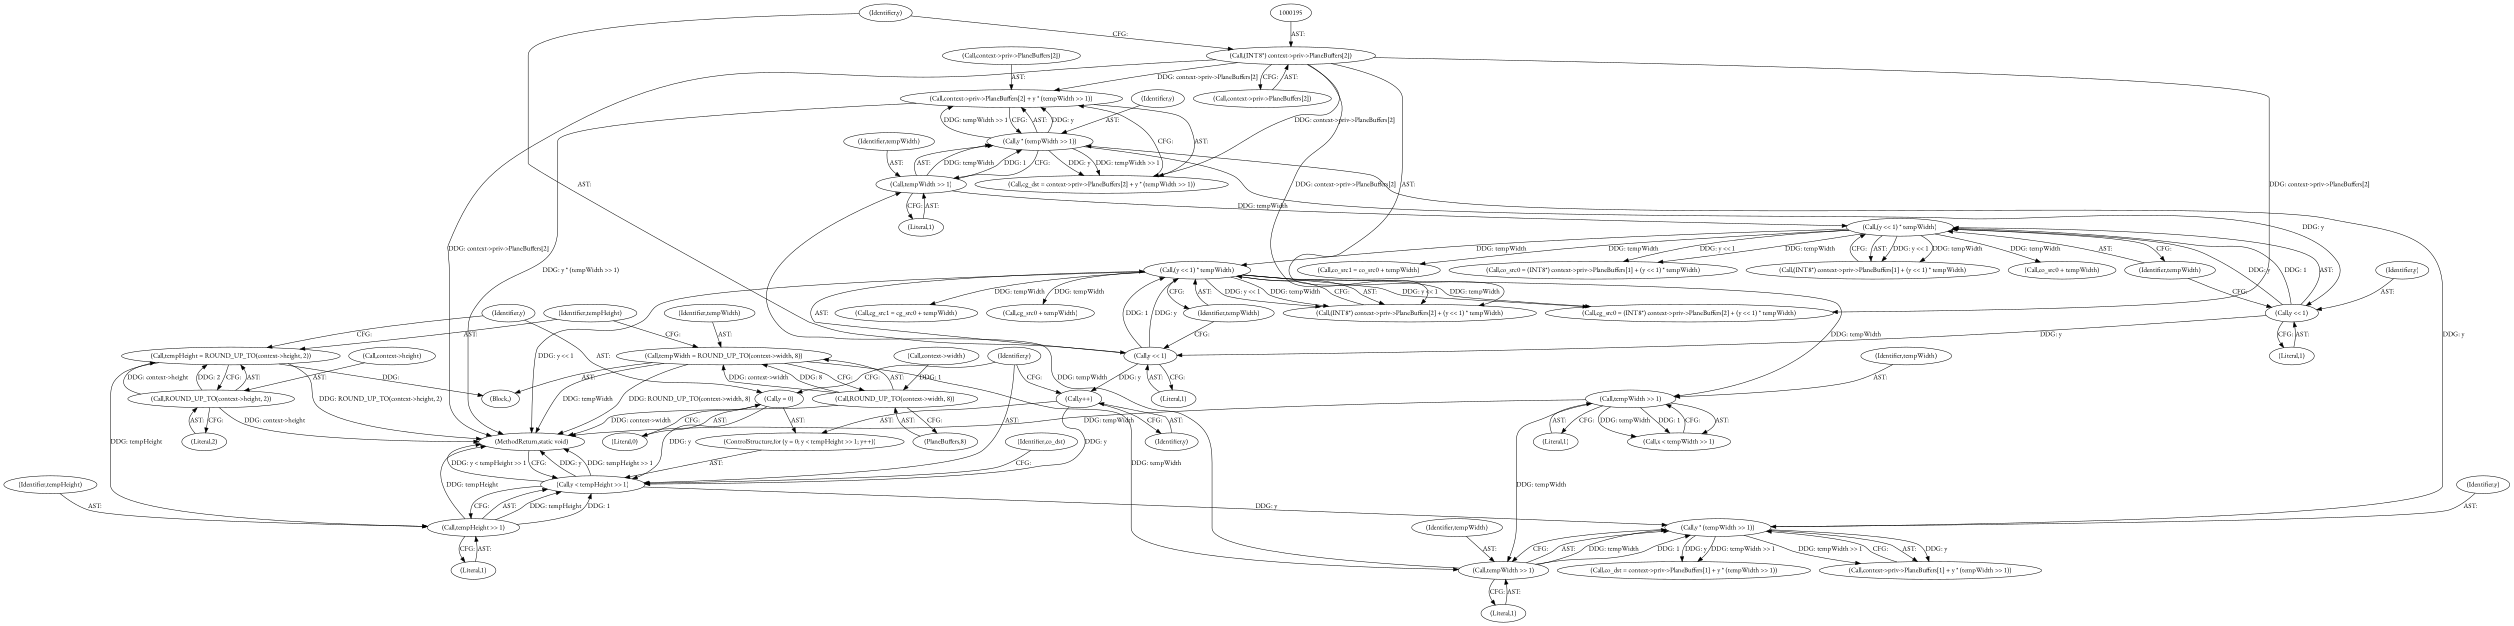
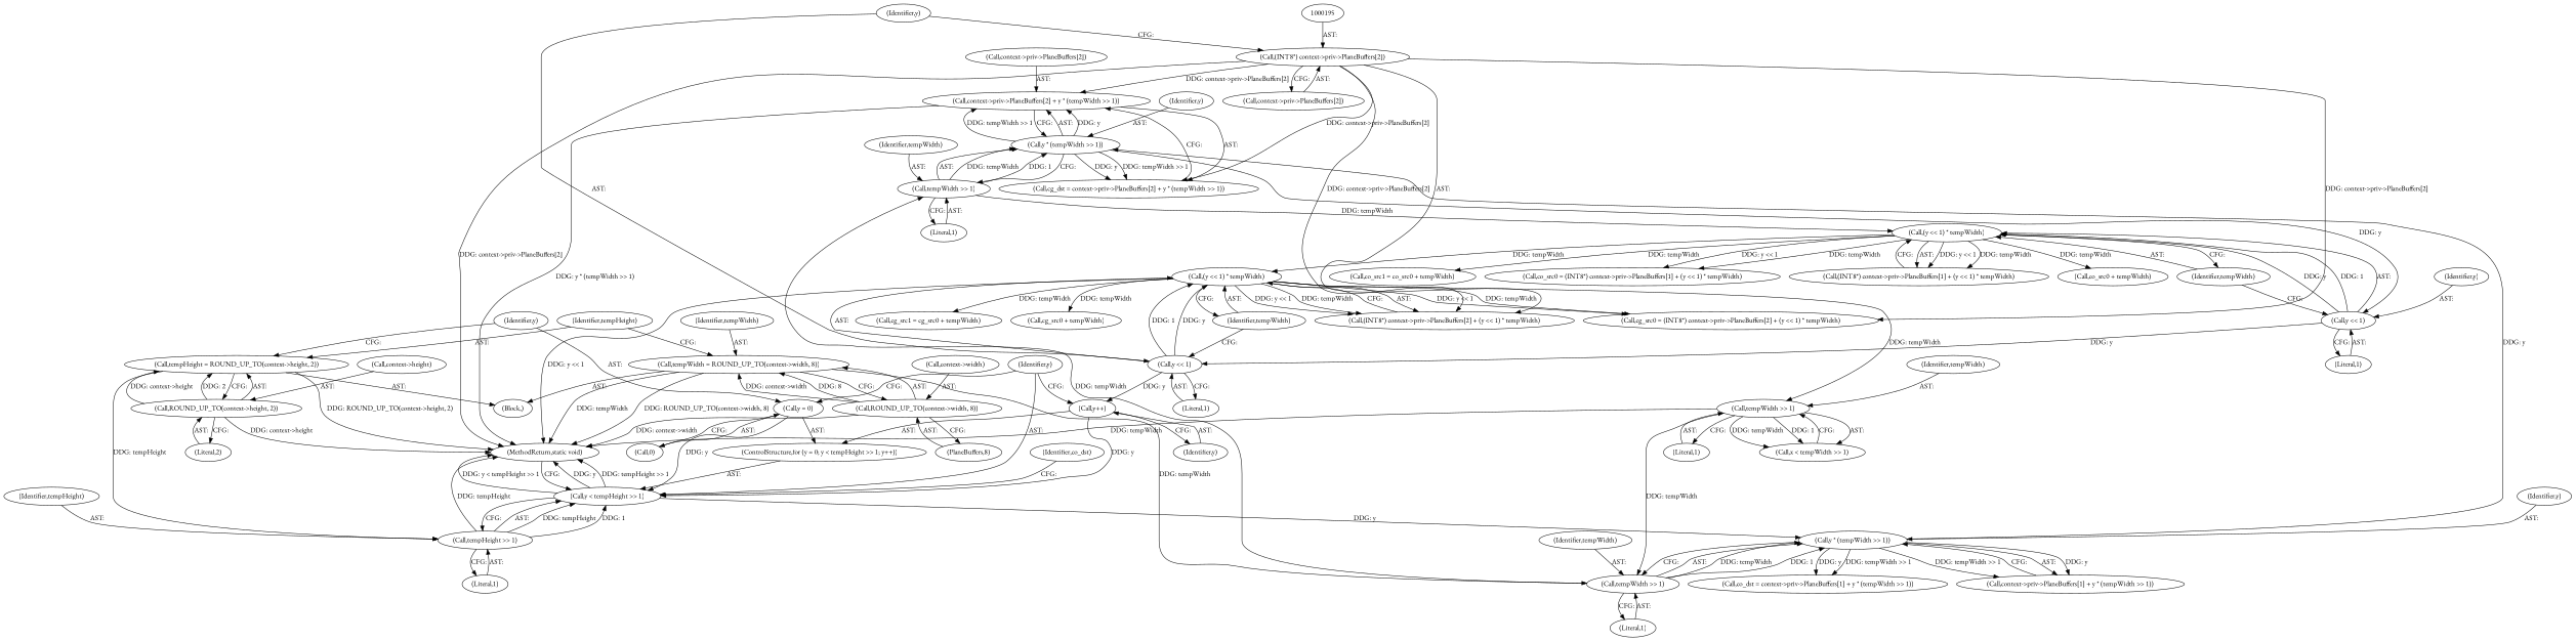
  digraph {
    fontname="EB Garamond"
    node [fontname="EB Garamond"]
    edge [fontname="EB Garamond"]
    n1 [label="(Call,context->priv->PlaneBuffers[2] + y * (tempWidth >> 1))"]
    n2 [label="(Call,y * (tempWidth >> 1))"]
    n3 [label="(Call,cg_dst = context->priv->PlaneBuffers[2] + y * (tempWidth >> 1))"]
    n4 [label="(MethodReturn,static void)"]
    n5 [label="(Call,y << 1)"]
    n6 [label="(Call,tempWidth >> 1)"]
    n7 [label="(Call,y < tempHeight >> 1)"]
    n8 [label="(Call,(INT8*) context->priv->PlaneBuffers[2])"]
    n9 [label="(Call,(INT8*) context->priv->PlaneBuffers[2] + (y << 1) * tempWidth)"]
    n10 [label="(Call,context->priv->PlaneBuffers[2])"]
    n11 [label="(Call,cg_src0 = (INT8*) context->priv->PlaneBuffers[2] + (y << 1) * tempWidth)"]
    n12 [label="(Call,(y << 1) * tempWidth)"]
    n13 [label="(Call,y << 1)"]
    n14 [label="(Call,(y << 1) * tempWidth)"]
    n15 [label="(Literal,1)"]
    n16 [label="(Literal,1)"]
    n17 [label="(Call,y * (tempWidth >> 1))"]
    n18 [label="(Call,tempWidth >> 1)"]
    n19 [label="(Call,context->priv->PlaneBuffers[1] + y * (tempWidth >> 1))"]
    n20 [label="(Call,co_dst = context->priv->PlaneBuffers[1] + y * (tempWidth >> 1))"]
    n21 [label="(Literal,1)"]
    n22 [label="(Call,tempHeight >> 1)"]
    n23 [label="(Literal,1)"]
    n24 [label="(ControlStructure,for (y = 0; y < tempHeight >> 1; y++))"]
    n25 [label="(Call,y = 0)"]
-   n26 [label="(Literal,0)"]
+   n26 [label="(Call,0)"]
    n27 [label="(Call,y++)"]
    n28 [label="(Identifier,y)"]
    n29 [label="(Literal,1)"]
    n30 [label="(Call,tempWidth >> 1)"]
    n31 [label="(Identifier,tempWidth)"]
    n32 [label="(Call,cg_src1 = cg_src0 + tempWidth)"]
    n33 [label="(Call,cg_src0 + tempWidth)"]
    n34 [label="(Call,co_src1 = co_src0 + tempWidth)"]
    n35 [label="(Call,co_src0 = (INT8*) context->priv->PlaneBuffers[1] + (y << 1) * tempWidth)"]
    n36 [label="(Identifier,tempWidth)"]
    n37 [label="(Call,(INT8*) context->priv->PlaneBuffers[1] + (y << 1) * tempWidth)"]
    n38 [label="(Call,co_src0 + tempWidth)"]
    n39 [label="(Call,tempHeight = ROUND_UP_TO(context->height, 2))"]
    n40 [label="(Call,ROUND_UP_TO(context->height, 2))"]
    n41 [label="(Block,)"]
    n42 [label="(Literal,2)"]
    n43 [label="(Call,tempWidth = ROUND_UP_TO(context->width, 8))"]
    n44 [label="(Call,ROUND_UP_TO(context->width, 8))"]
    n45 [label="(PlaneBuffers,8)"]
    n46 [label="(Literal,1)"]
    n47 [label="(Call,x < tempWidth >> 1)"]
    n48 [label="(Call,context->priv->PlaneBuffers[2])"]
    n49 [label="(Identifier,co_dst)"]
    n50 [label="(Identifier,y)"]
    n51 [label="(Call,context->height)"]
    n52 [label="(Identifier,y)"]
    n53 [label="(Identifier,y)"]
    n54 [label="(Identifier,y)"]
    n55 [label="(Identifier,tempHeight)"]
    n56 [label="(Identifier,tempWidth)"]
    n57 [label="(Identifier,tempWidth)"]
    n58 [label="(Identifier,y)"]
    n59 [label="(Call,context->width)"]
    n60 [label="(Identifier,tempWidth)"]
    n61 [label="(Identifier,tempWidth)"]
    n62 [label="(Identifier,tempHeight)"]
    n63 [label="(Identifier,y)"]
    1000195
    n1 -> n2 [label="CFG: "]
    n1 -> n3 [label="AST: "]
    n1 -> n4 [label="DDG: y * (tempWidth >> 1)"]
    n2 -> n1 [label="AST: "]
    n2 -> n1 [label="DDG: y"]
    n2 -> n1 [label="DDG: tempWidth >> 1"]
    n2 -> n3 [label="DDG: y"]
    n2 -> n3 [label="DDG: tempWidth >> 1"]
    n2 -> n5 [label="DDG: y"]
    n2 -> n6 [label="CFG: "]
    n3 -> n1 [label="CFG: "]
    n4 -> n7 [label="CFG: "]
    n5 -> n13 [label="DDG: y"]
    n5 -> n14 [label="AST: "]
    n5 -> n14 [label="DDG: y"]
    n5 -> n14 [label="DDG: 1"]
    n5 -> n15 [label="CFG: "]
    n6 -> n2 [label="AST: "]
    n6 -> n2 [label="DDG: tempWidth"]
    n6 -> n2 [label="DDG: 1"]
    n6 -> n14 [label="DDG: tempWidth"]
    n6 -> n16 [label="CFG: "]
    n7 -> n4 [label="DDG: y"]
    n7 -> n4 [label="DDG: tempHeight >> 1"]
    n7 -> n4 [label="DDG: y < tempHeight >> 1"]
    n7 -> n17 [label="DDG: y"]
    n7 -> n22 [label="CFG: "]
    n8 -> n1 [label="DDG: context->priv->PlaneBuffers[2]"]
    n8 -> n3 [label="DDG: context->priv->PlaneBuffers[2]"]
    n8 -> n4 [label="DDG: context->priv->PlaneBuffers[2]"]
    n8 -> n9 [label="AST: "]
    n8 -> n9 [label="DDG: context->priv->PlaneBuffers[2]"]
    n8 -> n10 [label="CFG: "]
    n8 -> n11 [label="DDG: context->priv->PlaneBuffers[2]"]
    n9 -> n12 [label="CFG: "]
    n10 -> n8 [label="AST: "]
    n12 -> n4 [label="DDG: y << 1"]
    n12 -> n9 [label="AST: "]
    n12 -> n9 [label="DDG: y << 1"]
    n12 -> n9 [label="DDG: tempWidth"]
    n12 -> n11 [label="DDG: y << 1"]
    n12 -> n11 [label="DDG: tempWidth"]
    n12 -> n30 [label="DDG: tempWidth"]
    n12 -> n31 [label="CFG: "]
    n12 -> n32 [label="DDG: tempWidth"]
    n12 -> n33 [label="DDG: tempWidth"]
    n13 -> n12 [label="AST: "]
    n13 -> n12 [label="DDG: y"]
    n13 -> n12 [label="DDG: 1"]
    n13 -> n27 [label="DDG: y"]
    n13 -> n29 [label="CFG: "]
    n14 -> n12 [label="DDG: tempWidth"]
    n14 -> n34 [label="DDG: tempWidth"]
    n14 -> n35 [label="DDG: y << 1"]
    n14 -> n35 [label="DDG: tempWidth"]
    n14 -> n36 [label="CFG: "]
    n14 -> n37 [label="AST: "]
    n14 -> n37 [label="DDG: y << 1"]
    n14 -> n37 [label="DDG: tempWidth"]
    n14 -> n38 [label="DDG: tempWidth"]
    n15 -> n5 [label="AST: "]
    n16 -> n6 [label="AST: "]
    n17 -> n2 [label="DDG: y"]
    n17 -> n18 [label="CFG: "]
    n17 -> n19 [label="AST: "]
    n17 -> n19 [label="DDG: y"]
    n17 -> n19 [label="DDG: tempWidth >> 1"]
    n17 -> n20 [label="DDG: y"]
    n17 -> n20 [label="DDG: tempWidth >> 1"]
    n18 -> n6 [label="DDG: tempWidth"]
    n18 -> n17 [label="AST: "]
    n18 -> n17 [label="DDG: tempWidth"]
    n18 -> n17 [label="DDG: 1"]
    n18 -> n21 [label="CFG: "]
    n19 -> n17 [label="CFG: "]
    n21 -> n18 [label="AST: "]
    n22 -> n4 [label="DDG: tempHeight"]
    n22 -> n7 [label="AST: "]
    n22 -> n7 [label="DDG: tempHeight"]
    n22 -> n7 [label="DDG: 1"]
    n22 -> n23 [label="CFG: "]
    n23 -> n22 [label="AST: "]
    n24 -> n7 [label="AST: "]
    n25 -> n7 [label="DDG: y"]
    n25 -> n24 [label="AST: "]
    n25 -> n26 [label="CFG: "]
    n26 -> n25 [label="AST: "]
    n27 -> n7 [label="DDG: y"]
    n27 -> n24 [label="AST: "]
    n27 -> n28 [label="CFG: "]
    n28 -> n27 [label="AST: "]
    n29 -> n13 [label="AST: "]
    n30 -> n4 [label="DDG: tempWidth"]
    n30 -> n18 [label="DDG: tempWidth"]
    n30 -> n46 [label="CFG: "]
    n30 -> n47 [label="AST: "]
    n30 -> n47 [label="DDG: tempWidth"]
    n30 -> n47 [label="DDG: 1"]
    n31 -> n12 [label="AST: "]
    n31 -> n13 [label="CFG: "]
    n36 -> n5 [label="CFG: "]
    n36 -> n14 [label="AST: "]
    n37 -> n14 [label="CFG: "]
    n39 -> n4 [label="DDG: ROUND_UP_TO(context->height, 2)"]
    n39 -> n22 [label="DDG: tempHeight"]
    n39 -> n40 [label="CFG: "]
-   n39 -> n41 [label="DDG: "]
+   n39 -> n41 [label="AST: "]
    n40 -> n4 [label="DDG: context->height"]
    n40 -> n39 [label="AST: "]
    n40 -> n39 [label="DDG: context->height"]
    n40 -> n39 [label="DDG: 2"]
    n40 -> n42 [label="CFG: "]
    n42 -> n40 [label="AST: "]
    n43 -> n4 [label="DDG: tempWidth"]
    n43 -> n4 [label="DDG: ROUND_UP_TO(context->width, 8)"]
    n43 -> n18 [label="DDG: tempWidth"]
    n43 -> n41 [label="AST: "]
    n43 -> n44 [label="CFG: "]
    n44 -> n4 [label="DDG: context->width"]
    n44 -> n43 [label="AST: "]
    n44 -> n43 [label="DDG: context->width"]
    n44 -> n43 [label="DDG: 8"]
    n44 -> n45 [label="CFG: "]
    n45 -> n44 [label="AST: "]
    n46 -> n30 [label="AST: "]
    n47 -> n30 [label="CFG: "]
    n48 -> n1 [label="AST: "]
    n49 -> n7 [label="CFG: "]
    n50 -> n5 [label="AST: "]
    n51 -> n40 [label="AST: "]
    n52 -> n25 [label="AST: "]
    n52 -> n39 [label="CFG: "]
    n53 -> n17 [label="AST: "]
    n54 -> n2 [label="AST: "]
    n55 -> n22 [label="AST: "]
    n56 -> n30 [label="AST: "]
    n57 -> n18 [label="AST: "]
    n58 -> n7 [label="AST: "]
    n58 -> n25 [label="CFG: "]
    n58 -> n27 [label="CFG: "]
-   n59 -> n44 [label="DDG: 1"]
+   n59 -> n44 [label="AST: "]
    n60 -> n6 [label="AST: "]
    n61 -> n43 [label="AST: "]
    n62 -> n39 [label="AST: "]
    n62 -> n43 [label="CFG: "]
    n63 -> n8 [label="CFG: "]
    n63 -> n13 [label="AST: "]
    1000195 -> n8 [label="AST: "]
  }
